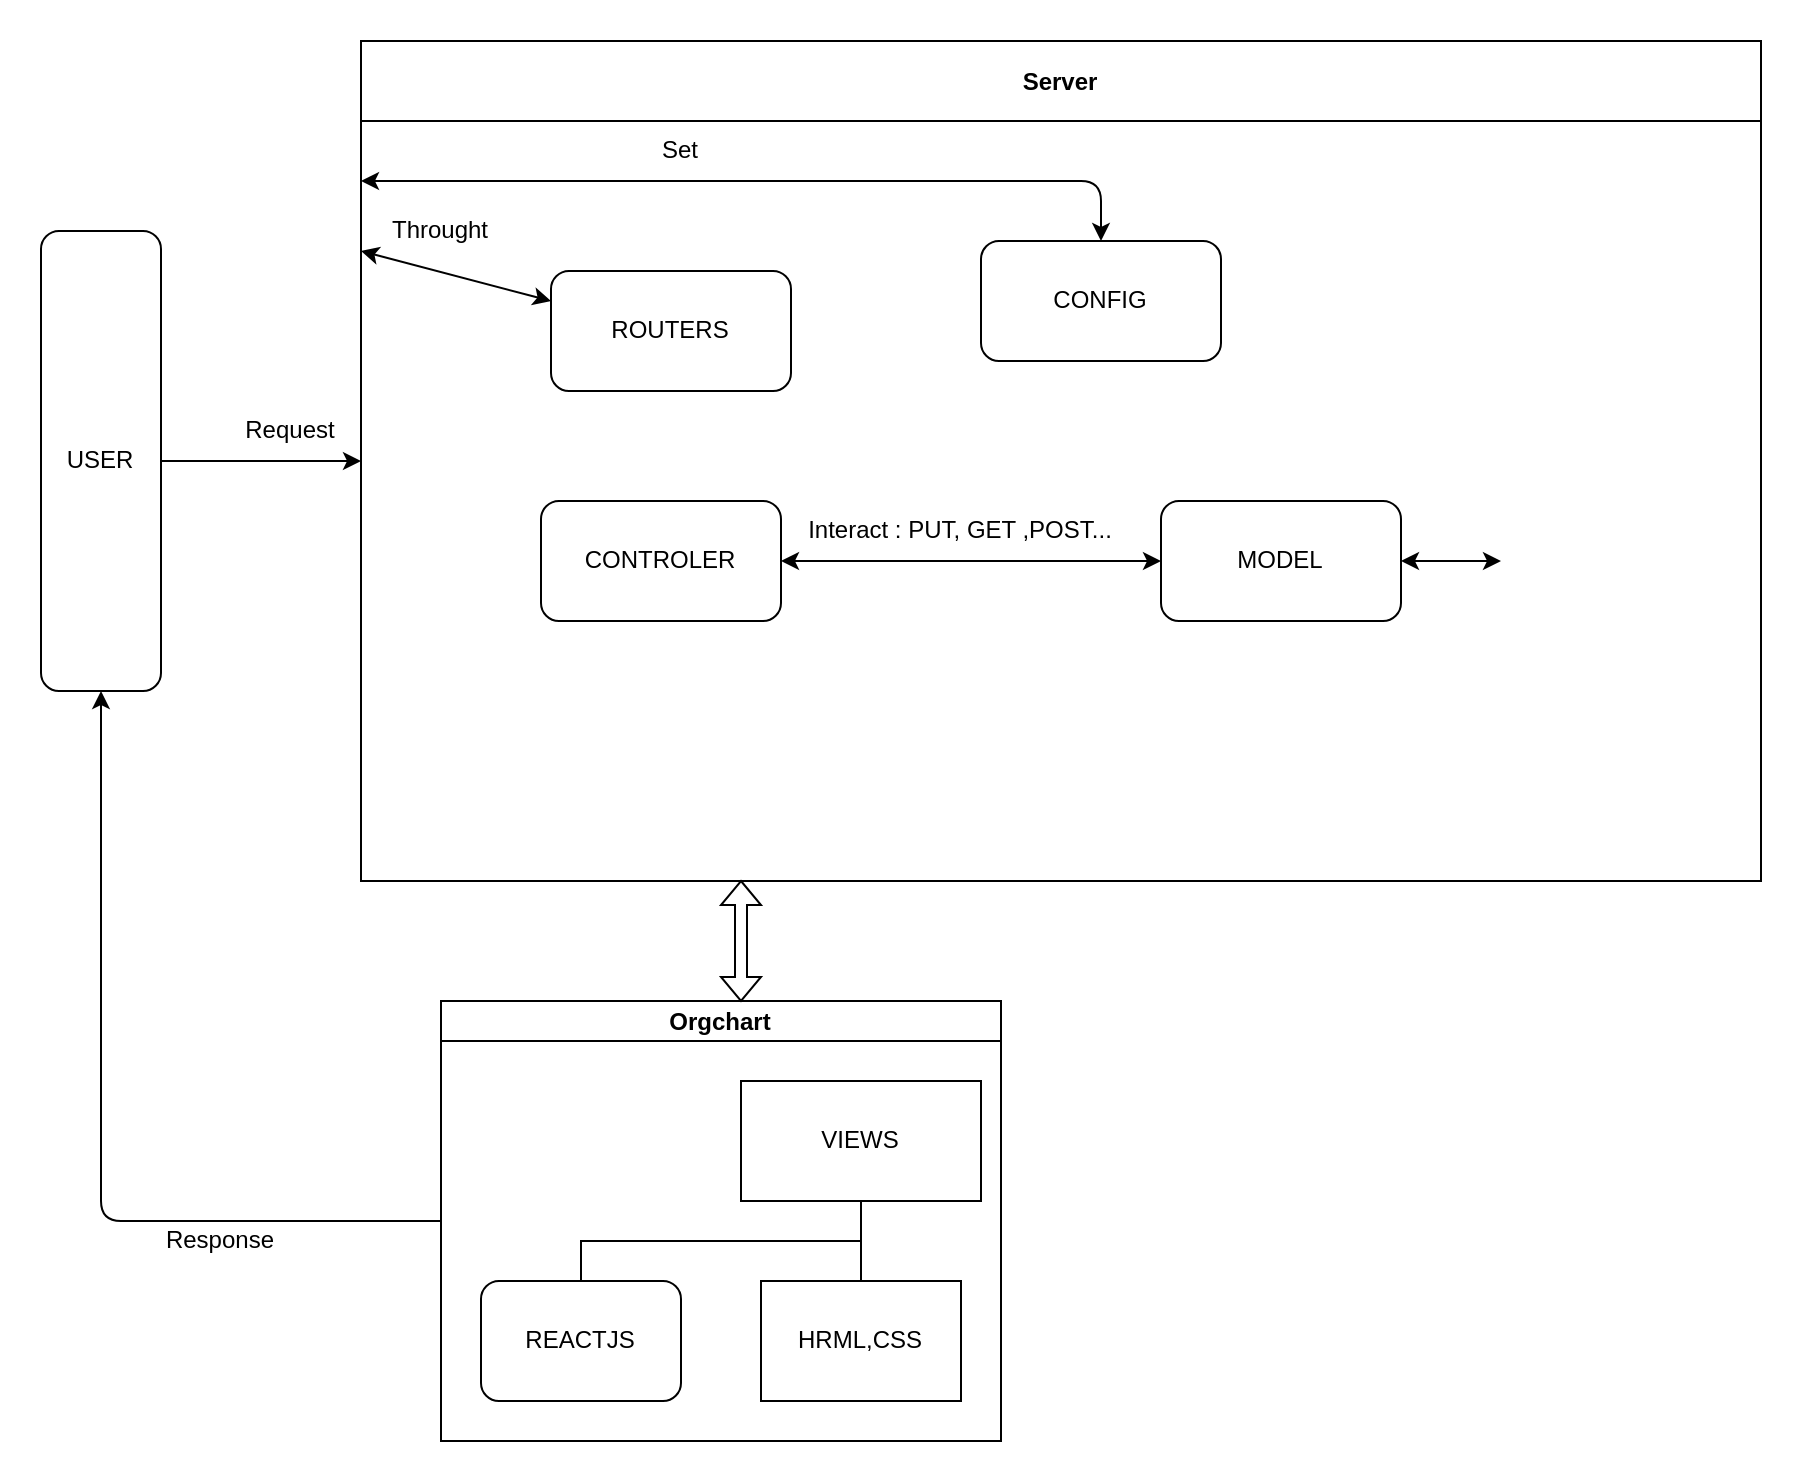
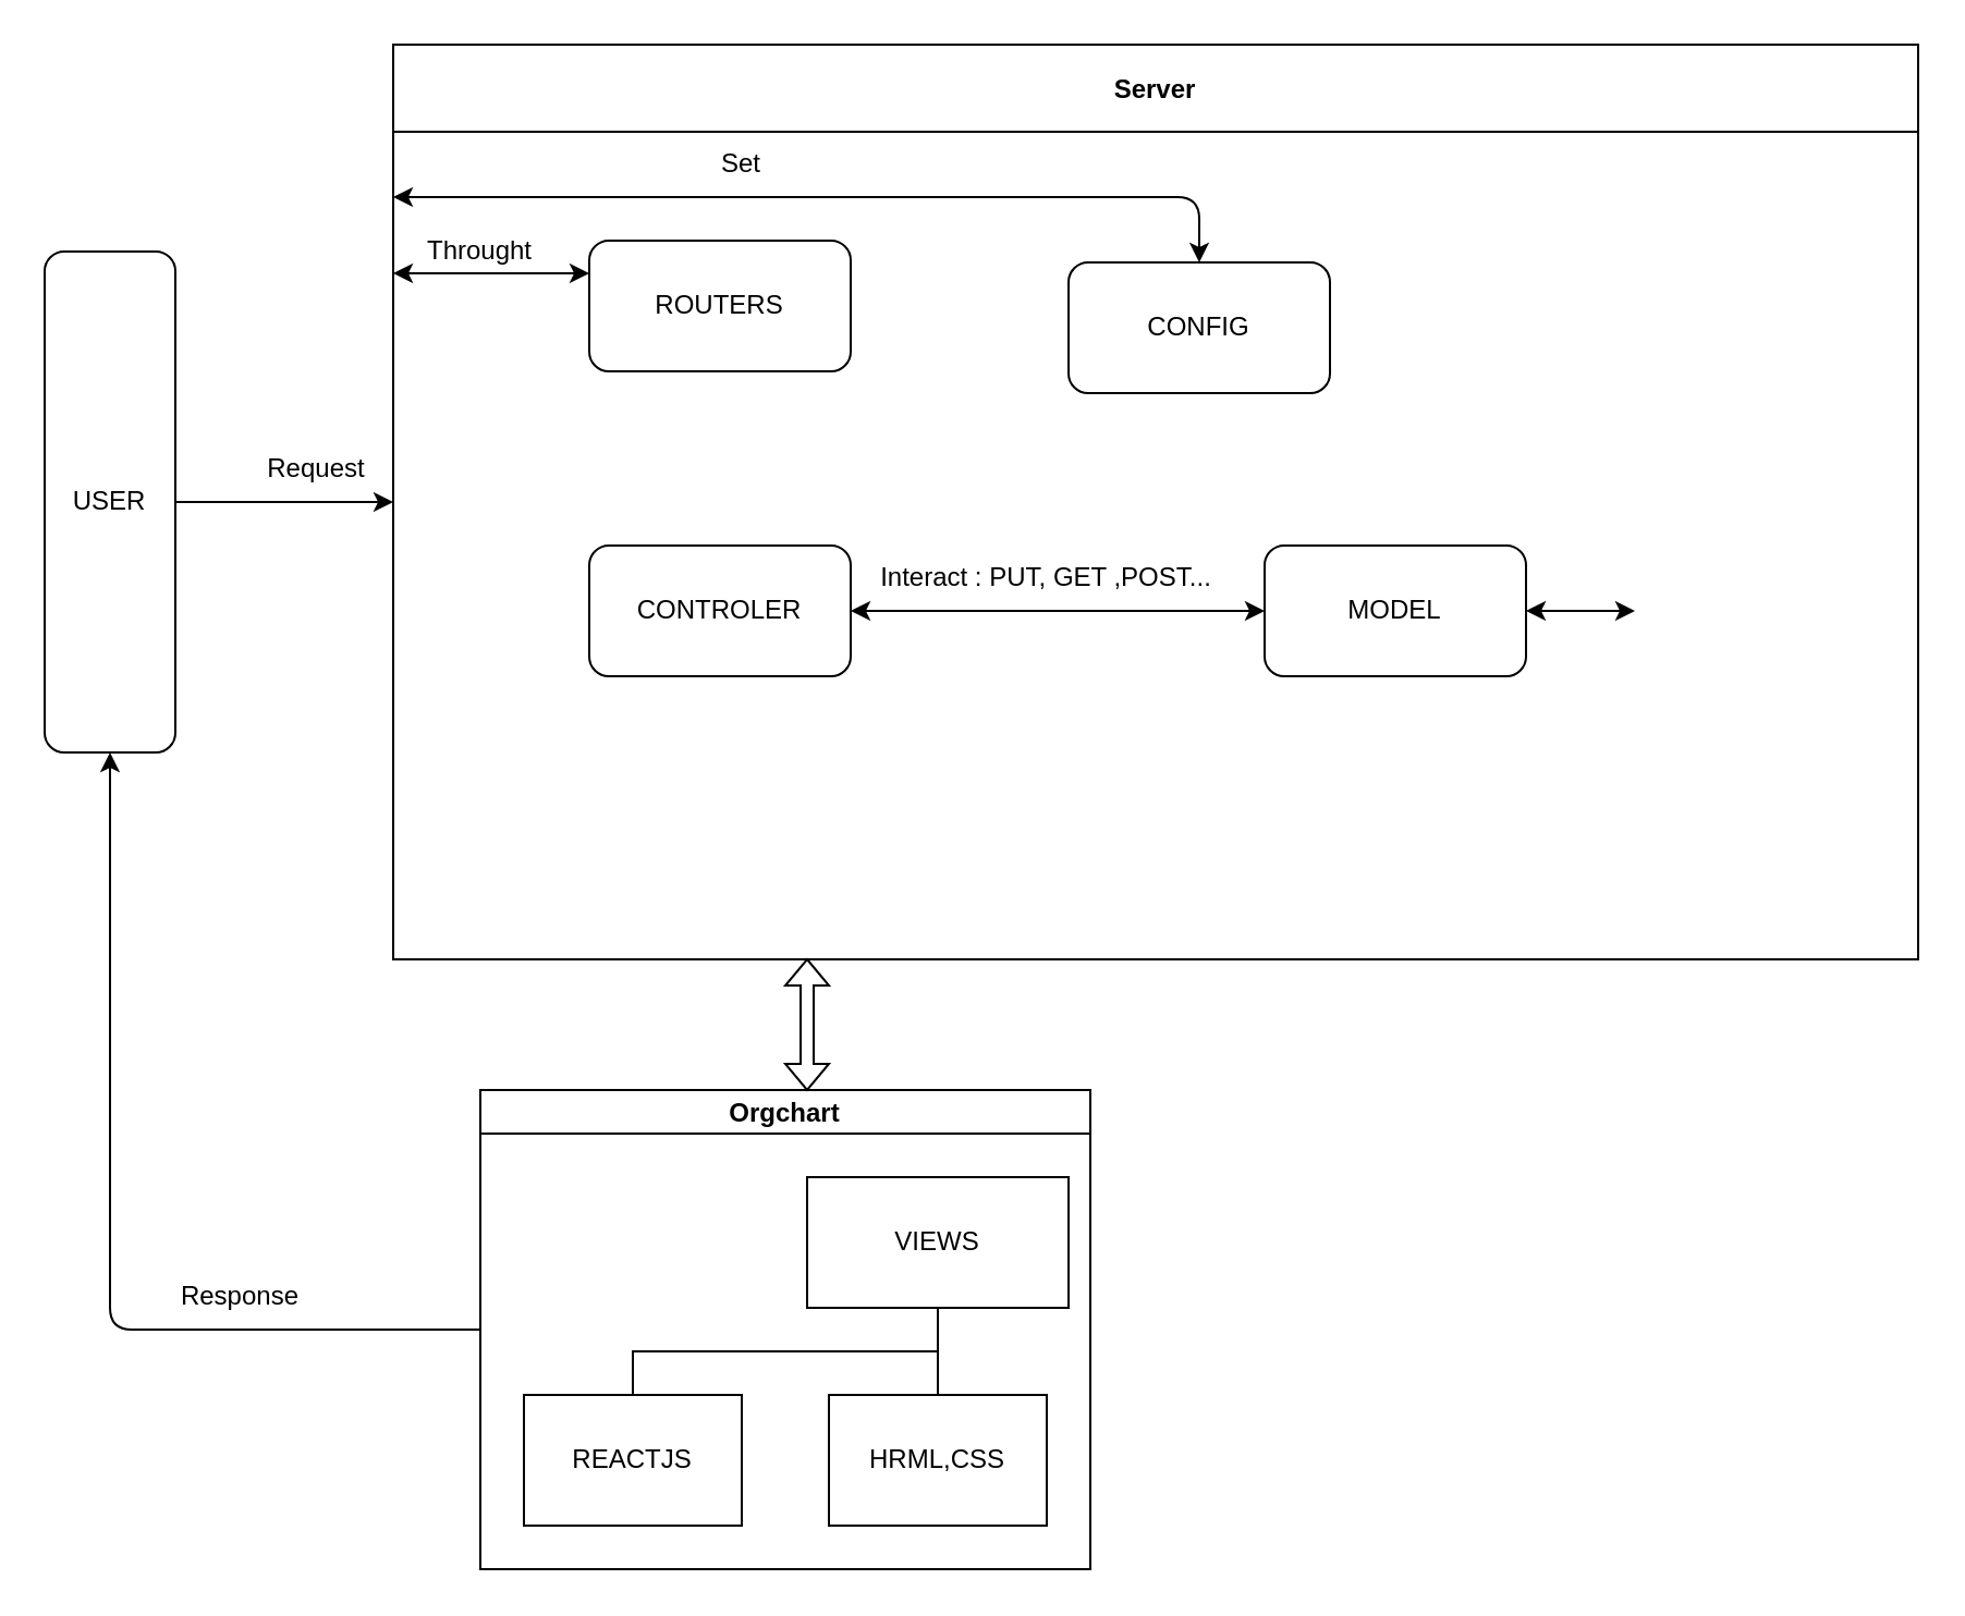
  <mxCell id="0" />
  <mxCell id="1" parent="0" />
  <mxCell id="2" value="USER" style="rounded=1;whiteSpace=wrap;html=1;" parent="1" vertex="1"><mxGeometry x="20" y="115" width="60" height="230" as="geometry" /></mxCell>
  <mxCell id="3" value="Server" style="swimlane;startSize=40;horizontal=1;containerType=tree;newEdgeStyle={&quot;edgeStyle&quot;:&quot;elbowEdgeStyle&quot;,&quot;startArrow&quot;:&quot;none&quot;,&quot;endArrow&quot;:&quot;none&quot;};" parent="1" vertex="1"><mxGeometry x="180" y="20" width="700" height="420" as="geometry" /></mxCell>
  <mxCell id="4" value="CONTROLER" style="rounded=1;whiteSpace=wrap;html=1;" parent="3" vertex="1"><mxGeometry x="90" y="230" width="120" height="60" as="geometry" /></mxCell>
  <mxCell id="5" value="MODEL" style="rounded=1;whiteSpace=wrap;html=1;" parent="3" vertex="1"><mxGeometry x="400" y="230" width="120" height="60" as="geometry" /></mxCell>
  <mxCell id="6" value="CONFIG" style="rounded=1;whiteSpace=wrap;html=1;" parent="3" vertex="1"><mxGeometry x="310" y="100" width="120" height="60" as="geometry" /></mxCell>
- <mxCell id="7" value="ROUTERS" style="rounded=1;whiteSpace=wrap;html=1;" parent="3" vertex="1"><mxGeometry x="95" y="115" width="120" height="60" as="geometry" /></mxCell>
+ <mxCell id="7" value="ROUTERS" style="rounded=1;whiteSpace=wrap;html=1;" parent="3" vertex="1"><mxGeometry x="90" y="90" width="120" height="60" as="geometry" /></mxCell>
  <mxCell id="8" value="" style="endArrow=classic;startArrow=classic;html=1;entryX=0;entryY=0.25;entryDx=0;entryDy=0;exitX=0;exitY=0.25;exitDx=0;exitDy=0;" parent="3" source="7" target="3" edge="1"><mxGeometry width="50" height="50" relative="1" as="geometry"><mxPoint x="140" y="200" as="sourcePoint" /><mxPoint x="190" y="150" as="targetPoint" /></mxGeometry></mxCell>
  <mxCell id="9" value="Throught" style="text;html=1;strokeColor=none;fillColor=none;align=center;verticalAlign=middle;whiteSpace=wrap;rounded=0;" parent="3" vertex="1"><mxGeometry x="10" y="80" width="60" height="30" as="geometry" /></mxCell>
  <mxCell id="10" value="" style="endArrow=classic;startArrow=classic;html=1;exitX=1;exitY=0.5;exitDx=0;exitDy=0;entryX=0;entryY=0.5;entryDx=0;entryDy=0;" parent="3" source="4" target="5" edge="1"><mxGeometry width="50" height="50" relative="1" as="geometry"><mxPoint x="150" y="240" as="sourcePoint" /><mxPoint x="200" y="190" as="targetPoint" /></mxGeometry></mxCell>
  <mxCell id="11" value="Set" style="text;html=1;strokeColor=none;fillColor=none;align=center;verticalAlign=middle;whiteSpace=wrap;rounded=0;" parent="3" vertex="1"><mxGeometry x="130" y="40" width="60" height="30" as="geometry" /></mxCell>
  <mxCell id="12" value="Interact : PUT, GET ,POST..." style="text;html=1;strokeColor=none;fillColor=none;align=center;verticalAlign=middle;whiteSpace=wrap;rounded=0;" parent="3" vertex="1"><mxGeometry x="220" y="230" width="160" height="30" as="geometry" /></mxCell>
  <mxCell id="13" value="" style="endArrow=classic;startArrow=classic;html=1;exitX=1;exitY=0.5;exitDx=0;exitDy=0;" parent="3" source="5" edge="1"><mxGeometry width="50" height="50" relative="1" as="geometry"><mxPoint x="300" y="260" as="sourcePoint" /><mxPoint x="570" y="260" as="targetPoint" /></mxGeometry></mxCell>
  <mxCell id="14" value="" style="endArrow=classic;html=1;exitX=1;exitY=0.5;exitDx=0;exitDy=0;entryX=0;entryY=0.5;entryDx=0;entryDy=0;" parent="1" source="2" target="3" edge="1"><mxGeometry width="50" height="50" relative="1" as="geometry"><mxPoint x="390" y="290" as="sourcePoint" /><mxPoint x="440" y="240" as="targetPoint" /></mxGeometry></mxCell>
  <mxCell id="15" value="Request" style="text;html=1;strokeColor=none;fillColor=none;align=center;verticalAlign=middle;whiteSpace=wrap;rounded=0;" parent="1" vertex="1"><mxGeometry x="100" y="200" width="90" height="30" as="geometry" /></mxCell>
  <mxCell id="16" value="" style="endArrow=classic;startArrow=classic;html=1;entryX=0.5;entryY=0;entryDx=0;entryDy=0;" parent="1" target="6" edge="1"><mxGeometry width="50" height="50" relative="1" as="geometry"><mxPoint x="180" y="90" as="sourcePoint" /><mxPoint x="450" y="170" as="targetPoint" /><Array as="points"><mxPoint x="550" y="90" /></Array></mxGeometry></mxCell>
  <mxCell id="17" value="Orgchart" style="swimlane;startSize=20;horizontal=1;containerType=tree;newEdgeStyle={&quot;edgeStyle&quot;:&quot;elbowEdgeStyle&quot;,&quot;startArrow&quot;:&quot;none&quot;,&quot;endArrow&quot;:&quot;none&quot;};" parent="1" vertex="1"><mxGeometry x="220" y="500" width="280" height="220" as="geometry" /></mxCell>
  <mxCell id="18" value="" style="edgeStyle=elbowEdgeStyle;elbow=vertical;sourcePerimeterSpacing=0;targetPerimeterSpacing=0;startArrow=none;endArrow=none;rounded=0;curved=0;" parent="17" source="20" target="21" edge="1"><mxGeometry relative="1" as="geometry" /></mxCell>
  <mxCell id="19" value="" style="edgeStyle=elbowEdgeStyle;elbow=vertical;sourcePerimeterSpacing=0;targetPerimeterSpacing=0;startArrow=none;endArrow=none;rounded=0;curved=0;" parent="17" source="20" target="22" edge="1"><mxGeometry relative="1" as="geometry" /></mxCell>
  <mxCell id="20" value="VIEWS" style="whiteSpace=wrap;html=1;align=center;treeFolding=1;treeMoving=1;newEdgeStyle={&quot;edgeStyle&quot;:&quot;elbowEdgeStyle&quot;,&quot;startArrow&quot;:&quot;none&quot;,&quot;endArrow&quot;:&quot;none&quot;};" parent="17" vertex="1"><mxGeometry x="150" y="40" width="120" height="60" as="geometry" /></mxCell>
- <mxCell id="21" value="REACTJS" style="whiteSpace=wrap;html=1;align=center;verticalAlign=middle;treeFolding=1;treeMoving=1;newEdgeStyle={&quot;edgeStyle&quot;:&quot;elbowEdgeStyle&quot;,&quot;startArrow&quot;:&quot;none&quot;,&quot;endArrow&quot;:&quot;none&quot;};rounded=1;" parent="17" vertex="1"><mxGeometry x="20" y="140" width="100" height="60" as="geometry" /></mxCell>
+ <mxCell id="21" value="REACTJS" style="whiteSpace=wrap;html=1;align=center;verticalAlign=middle;treeFolding=1;treeMoving=1;newEdgeStyle={&quot;edgeStyle&quot;:&quot;elbowEdgeStyle&quot;,&quot;startArrow&quot;:&quot;none&quot;,&quot;endArrow&quot;:&quot;none&quot;};" parent="17" vertex="1"><mxGeometry x="20" y="140" width="100" height="60" as="geometry" /></mxCell>
  <mxCell id="22" value="HRML,CSS" style="whiteSpace=wrap;html=1;align=center;verticalAlign=middle;treeFolding=1;treeMoving=1;newEdgeStyle={&quot;edgeStyle&quot;:&quot;elbowEdgeStyle&quot;,&quot;startArrow&quot;:&quot;none&quot;,&quot;endArrow&quot;:&quot;none&quot;};" parent="17" vertex="1"><mxGeometry x="160" y="140" width="100" height="60" as="geometry" /></mxCell>
  <mxCell id="23" value="" style="endArrow=classic;html=1;exitX=0;exitY=0.5;exitDx=0;exitDy=0;entryX=0.5;entryY=1;entryDx=0;entryDy=0;" parent="1" source="17" target="2" edge="1"><mxGeometry width="50" height="50" relative="1" as="geometry"><mxPoint x="300" y="480" as="sourcePoint" /><mxPoint x="350" y="430" as="targetPoint" /><Array as="points"><mxPoint x="50" y="610" /></Array></mxGeometry></mxCell>
- <mxCell id="24" value="Response" style="text;html=1;strokeColor=none;fillColor=none;align=center;verticalAlign=middle;whiteSpace=wrap;rounded=0;" parent="1" vertex="1"><mxGeometry x="80" y="605" width="60" height="30" as="geometry" /></mxCell>
+ <mxCell id="24" value="Response" style="text;html=1;strokeColor=none;fillColor=none;align=center;verticalAlign=middle;whiteSpace=wrap;rounded=0;" parent="1" vertex="1"><mxGeometry x="80" y="580" width="60" height="30" as="geometry" /></mxCell>
  <mxCell id="25" value="" style="shape=doubleArrow;direction=south;whiteSpace=wrap;html=1;" vertex="1" parent="1"><mxGeometry x="360" y="440" width="20" height="60" as="geometry" /></mxCell>
